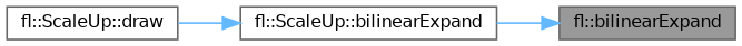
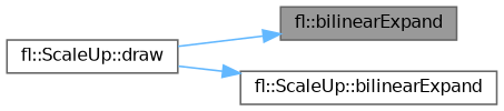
  digraph {
    rankdir=RL
    node [color=grey40 fillcolor=white fontname=Helvetica fontsize=10 shape=box style=filled]
    edge [color=steelblue1 dir=back fontname=Helvetica fontsize=10 labelfontname=Helvetica labelfontsize=10 style=solid]
    n1 [color=gray40 fillcolor=grey60 fontcolor=black height=0.2 label="fl::bilinearExpand" width=0.4]
    n2 [height=0.2 label="fl::ScaleUp::bilinearExpand" width=0.4]
    n3 [height=0.2 label="fl::ScaleUp::draw" width=0.4]
-   n1 -> n2
+   n1 -> n3
    n2 -> n3
  }
